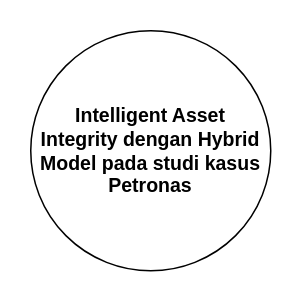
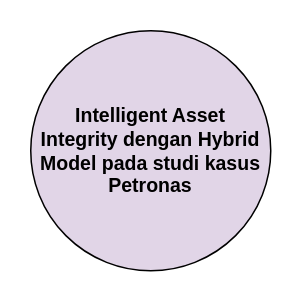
  <mxCell id="0" />
  <mxCell id="1" parent="0" />
- <mxCell id="2" value="&lt;b style=&quot;font-size: 13px;&quot;&gt;Intelligent Asset &lt;br&gt;Integrity dengan Hybrid Model pada studi kasus Petronas&lt;/b&gt;" style="ellipse;whiteSpace=wrap;html=1;aspect=fixed;" vertex="1" parent="1"><mxGeometry x="20" y="20" width="160" height="160" as="geometry" /></mxCell>
+ <mxCell id="2" value="&lt;b style=&quot;font-size: 13px;&quot;&gt;Intelligent Asset &lt;br&gt;Integrity dengan Hybrid Model pada studi kasus Petronas&lt;/b&gt;" style="ellipse;whiteSpace=wrap;html=1;aspect=fixed;fillColor=#e1d5e7;" vertex="1" parent="1"><mxGeometry x="20" y="20" width="160" height="160" as="geometry" /></mxCell>
